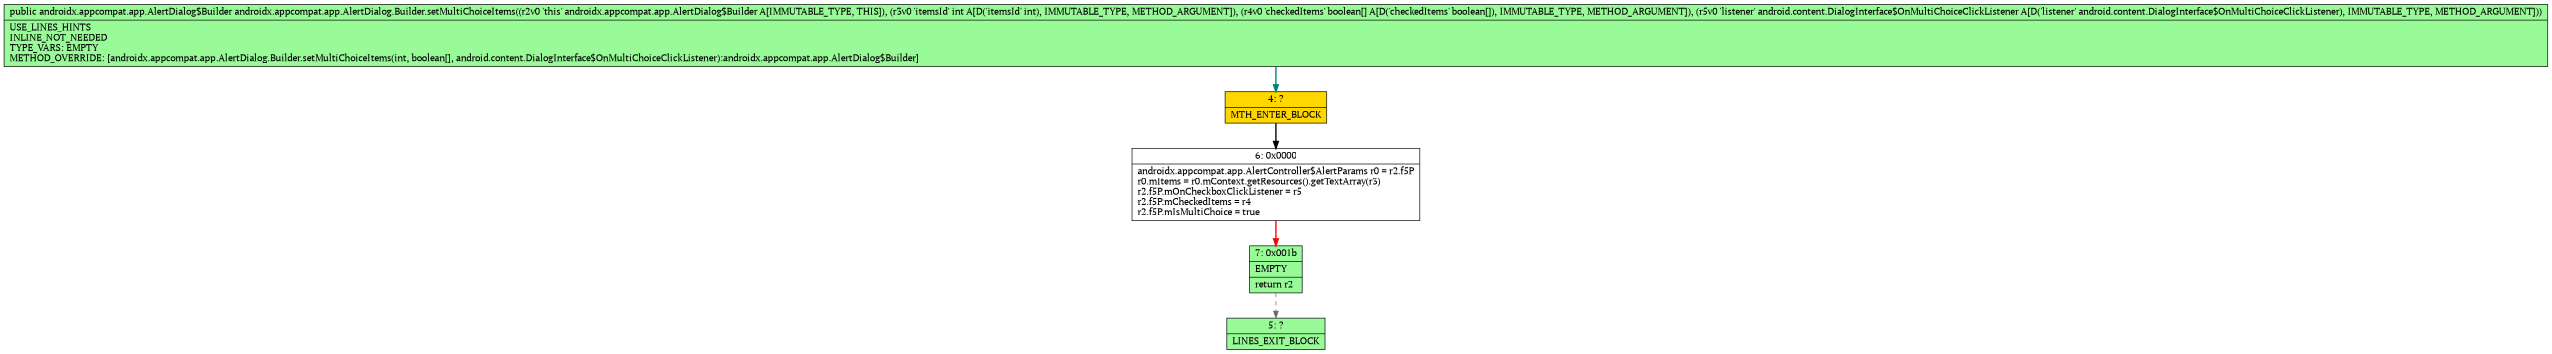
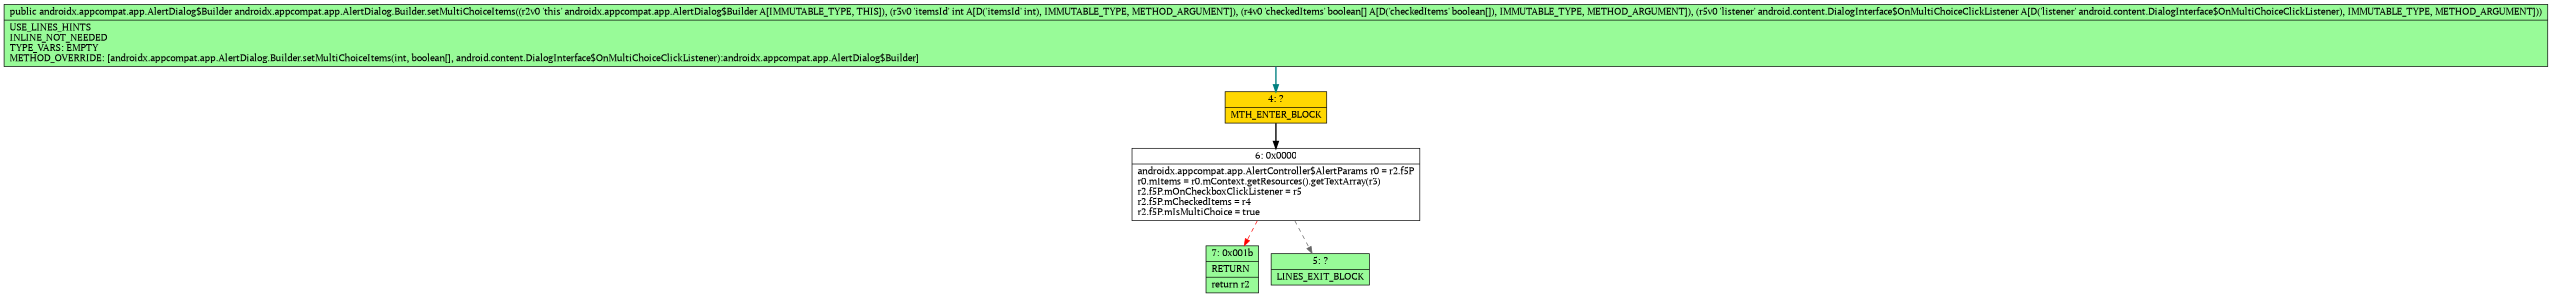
  digraph {
    fontname="PT Serif"
    node [fillcolor=palegreen fontname="PT Serif" shape=record style=filled]
    edge [fontname="PT Serif" style=bold]
    n1 [fillcolor=gold label="{4\:\ ?|MTH_ENTER_BLOCK\l}"]
    n2 [fillcolor=white label="{6\:\ 0x0000|androidx.appcompat.app.AlertController$AlertParams r0 = r2.f5P\lr0.mItems = r0.mContext.getResources().getTextArray(r3)\lr2.f5P.mOnCheckboxClickListener = r5\lr2.f5P.mCheckedItems = r4\lr2.f5P.mIsMultiChoice = true\l}"]
-   n3 [label="{7\:\ 0x001b|EMPTY\l|return r2\l}"]
+   n3 [label="{7\:\ 0x001b|RETURN\l|return r2\l}"]
    n4 [label="{5\:\ ?|LINES_EXIT_BLOCK\l}"]
    n5 [label="{public androidx.appcompat.app.AlertDialog$Builder androidx.appcompat.app.AlertDialog.Builder.setMultiChoiceItems((r2v0 'this' androidx.appcompat.app.AlertDialog$Builder A[IMMUTABLE_TYPE, THIS]), (r3v0 'itemsId' int A[D('itemsId' int), IMMUTABLE_TYPE, METHOD_ARGUMENT]), (r4v0 'checkedItems' boolean[] A[D('checkedItems' boolean[]), IMMUTABLE_TYPE, METHOD_ARGUMENT]), (r5v0 'listener' android.content.DialogInterface$OnMultiChoiceClickListener A[D('listener' android.content.DialogInterface$OnMultiChoiceClickListener), IMMUTABLE_TYPE, METHOD_ARGUMENT]))  | USE_LINES_HINTS\lINLINE_NOT_NEEDED\lTYPE_VARS: EMPTY\lMETHOD_OVERRIDE: [androidx.appcompat.app.AlertDialog.Builder.setMultiChoiceItems(int, boolean[], android.content.DialogInterface$OnMultiChoiceClickListener):androidx.appcompat.app.AlertDialog$Builder]\l}"]
    n1 -> n2 [color=black]
-   n2 -> n3 [color=red]
-   n3 -> n4 [color=gray40 style=dashed]
+   n2 -> n3 [color=red style=dashed]
+   n2 -> n4 [color=gray40 style=dashed]
    n5 -> n1 [color=teal]
  }
